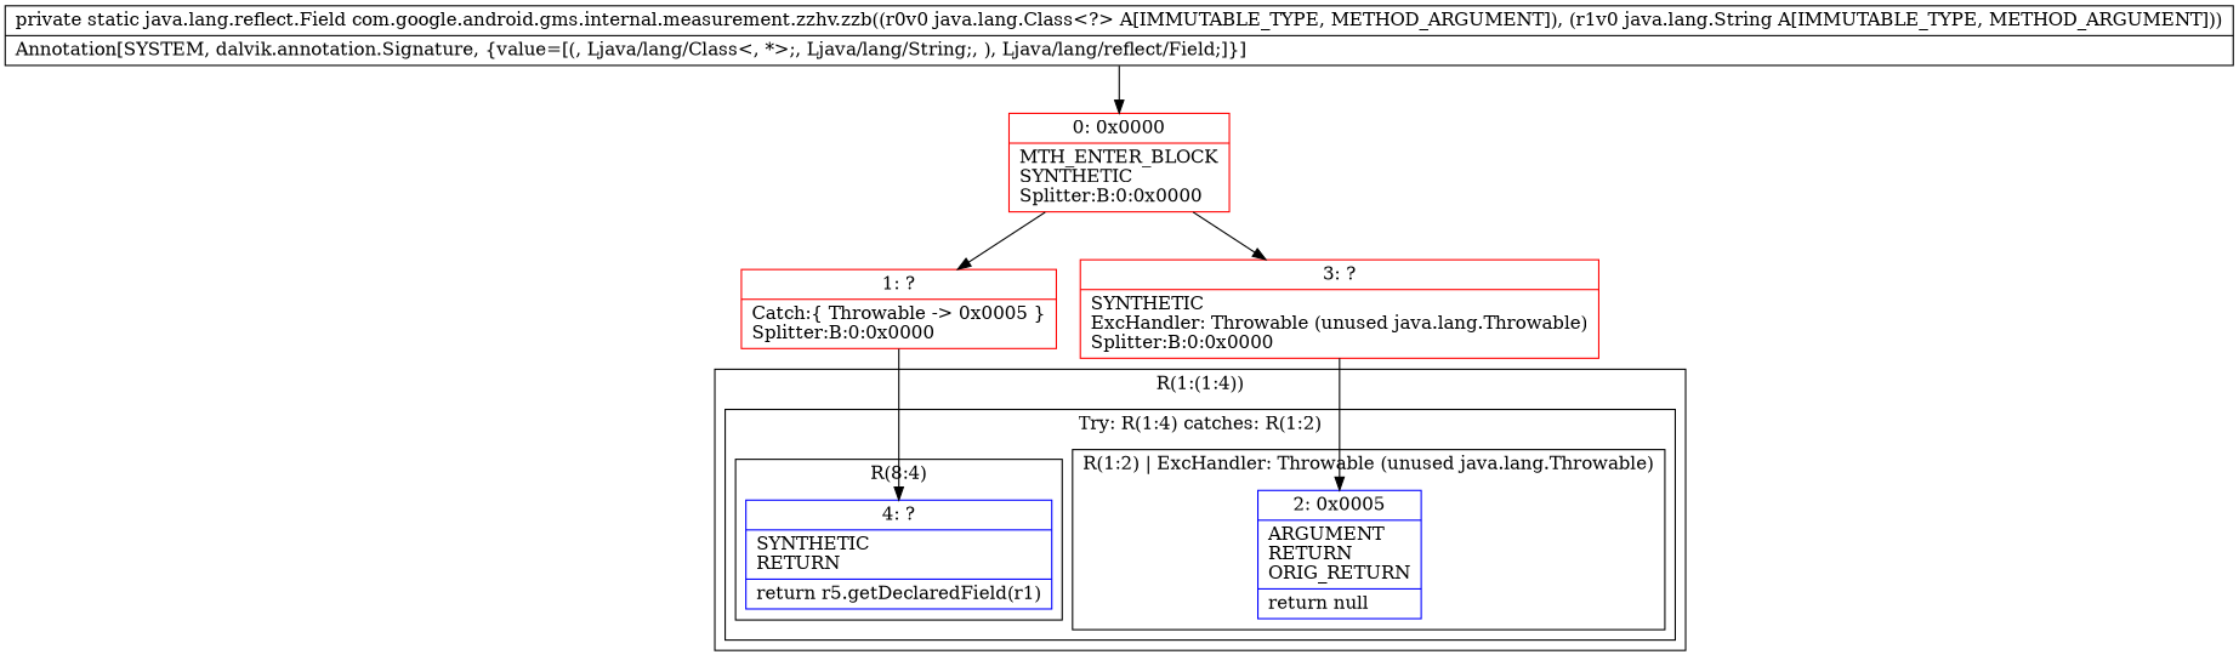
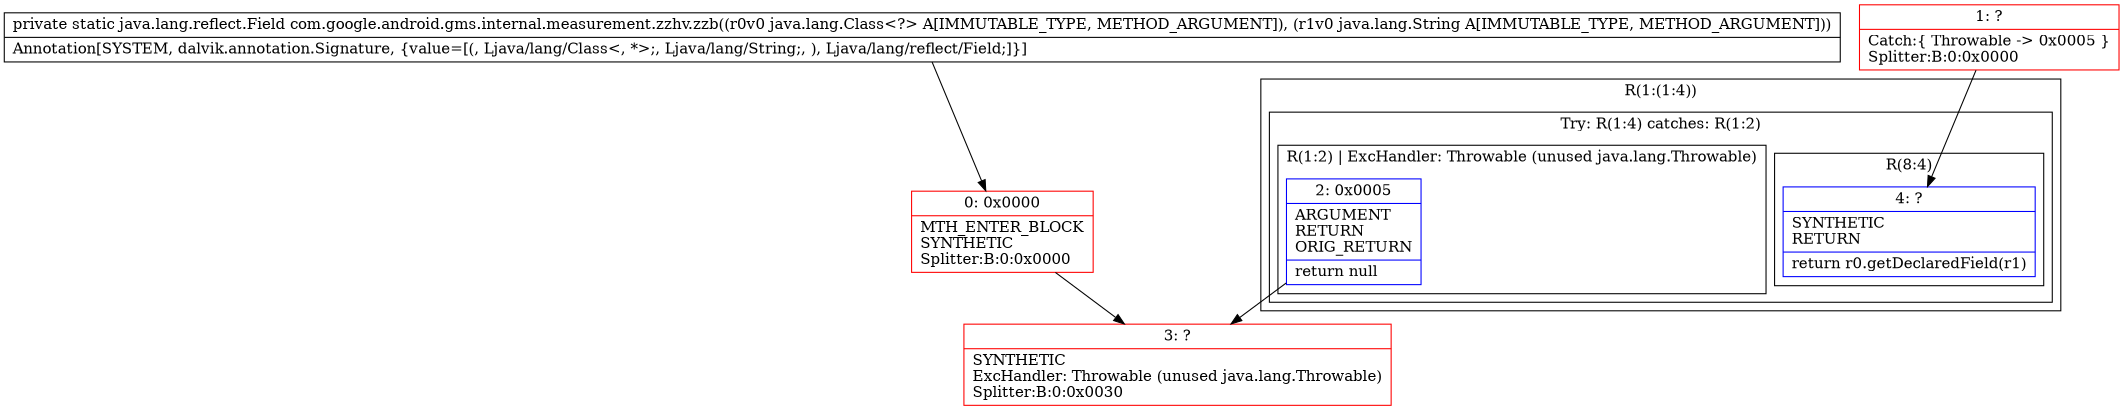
  digraph {
    fontname="DejaVu Serif"
    node [color=red fontname="DejaVu Serif" shape=record]
    edge [fontname="DejaVu Serif"]
-   n1 [color=blue label="{4\:\ ?|SYNTHETIC\lRETURN\l|return r5.getDeclaredField(r1)\l}"]
+   n1 [color=blue label="{4\:\ ?|SYNTHETIC\lRETURN\l|return r0.getDeclaredField(r1)\l}"]
    n2 [color=blue label="{2\:\ 0x0005|ARGUMENT\lRETURN\lORIG_RETURN\l|return null\l}"]
    n3 [label="{0\:\ 0x0000|MTH_ENTER_BLOCK\lSYNTHETIC\lSplitter:B:0:0x0000\l}"]
    n4 [label="{1\:\ ?|Catch:\{ Throwable \-\> 0x0005 \}\lSplitter:B:0:0x0000\l}"]
-   n5 [label="{3\:\ ?|SYNTHETIC\lExcHandler: Throwable (unused java.lang.Throwable)\lSplitter:B:0:0x0000\l}"]
+   n5 [label="{3\:\ ?|SYNTHETIC\lExcHandler: Throwable (unused java.lang.Throwable)\lSplitter:B:0:0x0030\l}"]
    n6 [label="{private static java.lang.reflect.Field com.google.android.gms.internal.measurement.zzhv.zzb((r0v0 java.lang.Class\<?\> A[IMMUTABLE_TYPE, METHOD_ARGUMENT]), (r1v0 java.lang.String A[IMMUTABLE_TYPE, METHOD_ARGUMENT]))  | Annotation[SYSTEM, dalvik.annotation.Signature, \{value=[(, Ljava\/lang\/Class\<, *\>;, Ljava\/lang\/String;, ), Ljava\/lang\/reflect\/Field;]\}]\l}" color=""]
    subgraph cluster_1 {
      label="R(1:(1:4))"
      subgraph cluster_2 {
        label="Try: R(1:4) catches: R(1:2)"
        subgraph cluster_3 {
          label="R(8:4)"
          n1
        }
        subgraph cluster_4 {
          label="R(1:2) | ExcHandler: Throwable (unused java.lang.Throwable)\l"
          n2
        }
      }
    }
    subgraph cluster_5 {
      label="R(1:2) | ExcHandler: Throwable (unused java.lang.Throwable)\l"
    }
-   n3 -> n4
    n3 -> n5
    n4 -> n1
-   n5 -> n2
+   n2 -> n5
    n6 -> n3
  }
